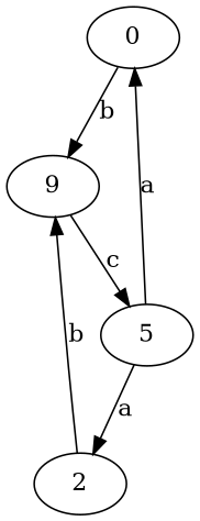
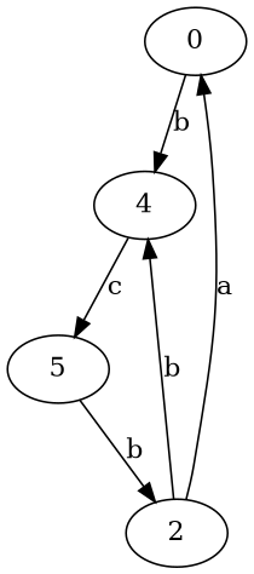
  strict digraph {
    0
-   4 [label=9]
+   4
    2
    5
    0 -> 4 [label=b]
    4 -> 5 [label=c]
-   5 -> 0 [label=a]
+   2 -> 0 [label=a]
    2 -> 4 [label=b]
-   5 -> 2 [label=a]
+   5 -> 2 [label=b]
  }
